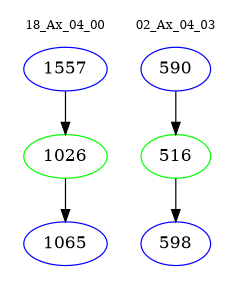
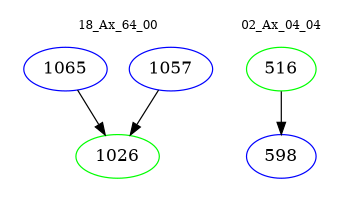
  digraph {
    node [color=blue]
    edge [color=black]
-   n1 [label=1557]
+   n1 [label=1057]
    n2 [color=green label=1026]
    n3 [label=1065]
-   n4 [label=590]
    n5 [color=green label=516]
    n6 [label=598]
    subgraph cluster_1 {
      color=white
      fontsize=10
-     label="18_Ax_04_00"
+     label="18_Ax_64_00"
      n1
      n2
      n3
    }
    subgraph cluster_2 {
      color=white
      fontsize=10
-     label="02_Ax_04_03"
-     n4
+     label="02_Ax_04_04"
      n5
      n6
    }
    n1 -> n2
-   n2 -> n3
-   n4 -> n5
+   n3 -> n2
    n5 -> n6
  }
